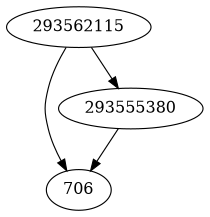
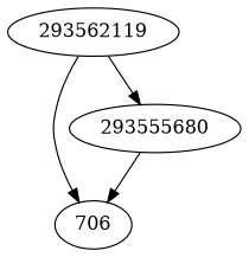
  strict digraph {
    n1 [label=706]
-   293562115
-   293555680 [label=293555380]
+   293562115 [label=293562119]
+   293555680
    293562115 -> n1
    293562115 -> 293555680
    293555680 -> n1
  }
